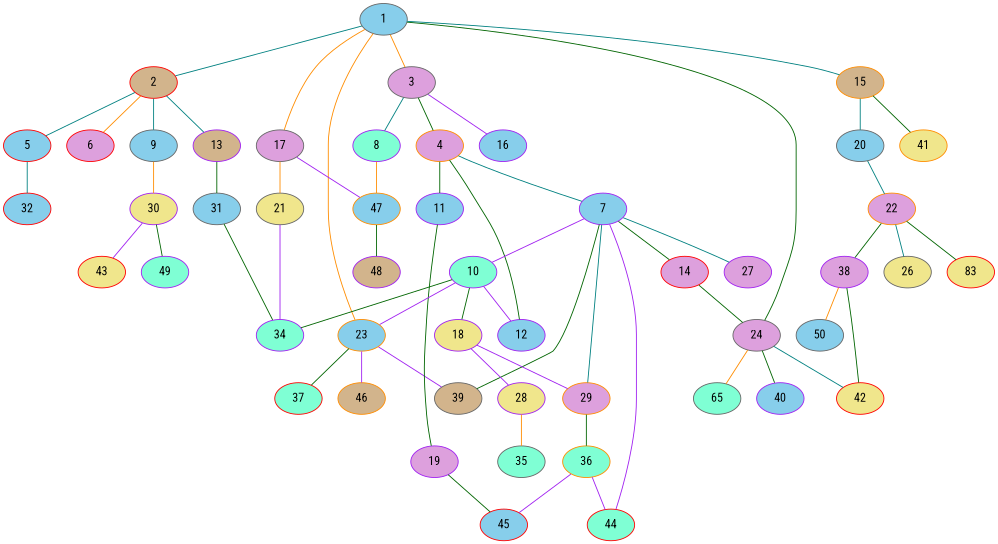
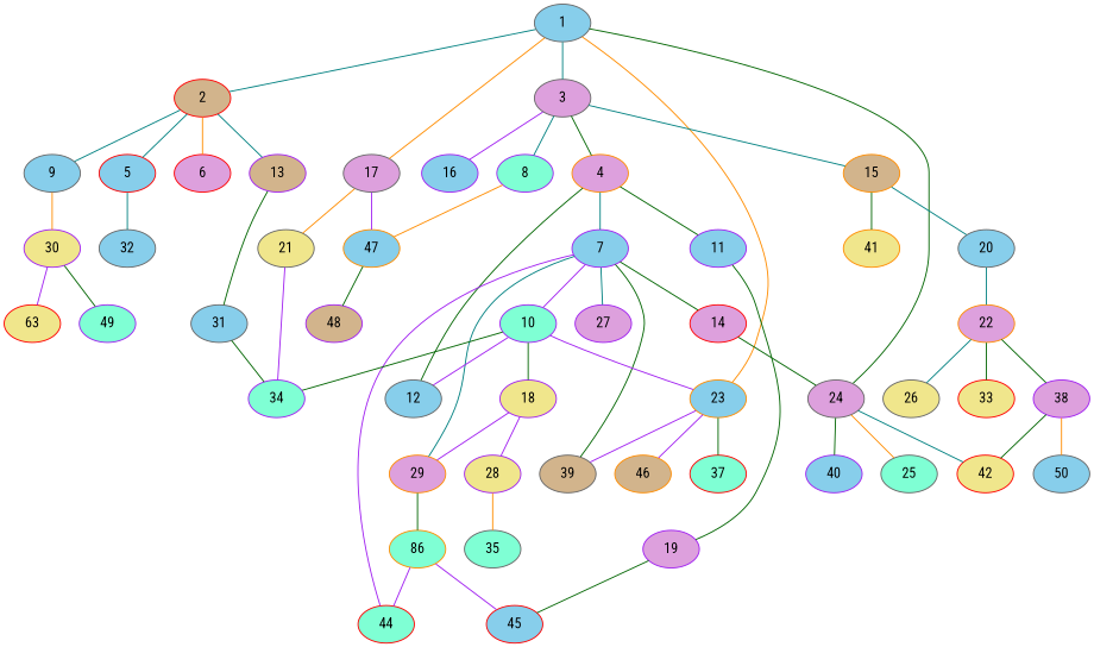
  graph {
    fontname="Roboto Condensed"
    node [color=purple fillcolor=skyblue fontname="Roboto Condensed" style=filled]
    edge [color=darkgreen fontname="Roboto Condensed"]
    1 [color=gray40]
    2 [color=red fillcolor=tan]
    3 [color=gray40 fillcolor=plum]
    17 [color=gray40 fillcolor=plum]
    23 [color=darkorange]
    24 [color=gray40 fillcolor=plum]
    5 [color=red]
    6 [color=red fillcolor=plum]
    9 [color=gray40]
    13 [fillcolor=tan]
    4 [color=darkorange fillcolor=plum]
    8 [fillcolor=aquamarine]
    15 [color=darkorange fillcolor=tan]
    16
    47 [color=darkorange]
    21 [color=gray40 fillcolor=khaki]
    39 [color=gray40 fillcolor=tan]
    37 [color=red fillcolor=aquamarine]
    46 [color=darkorange fillcolor=tan]
-   25 [color=gray40 fillcolor=aquamarine label=65]
+   25 [color=gray40 fillcolor=aquamarine]
    40
    42 [color=red fillcolor=khaki]
-   32 [color=red]
+   32 [color=gray40]
    30 [fillcolor=khaki]
    31 [color=gray40]
    7
    11
-   12
+   12 [color=gray40]
    20 [color=gray40]
    41 [color=darkorange fillcolor=khaki]
    10 [fillcolor=aquamarine]
    14 [color=red fillcolor=plum]
    27 [fillcolor=plum]
    29 [color=darkorange fillcolor=plum]
    44 [color=red fillcolor=aquamarine]
    19 [fillcolor=plum]
    18 [fillcolor=khaki]
    34 [fillcolor=aquamarine]
-   36 [color=darkorange fillcolor=aquamarine]
+   36 [color=darkorange fillcolor=aquamarine label=86]
    48 [fillcolor=tan]
-   43 [color=red fillcolor=khaki]
+   43 [color=red fillcolor=khaki label=63]
    49 [fillcolor=aquamarine]
    28 [fillcolor=khaki]
    45 [color=red]
    22 [color=darkorange fillcolor=plum]
    35 [color=gray40 fillcolor=aquamarine]
    26 [color=gray40 fillcolor=khaki]
-   33 [color=red fillcolor=khaki label=83]
+   33 [color=red fillcolor=khaki]
    38 [fillcolor=plum]
    50 [color=gray40]
    1 -- 2 [color=teal]
-   1 -- 3 [color=darkorange]
+   1 -- 3 [color=teal]
    1 -- 17 [color=darkorange]
    1 -- 23 [color=darkorange]
    1 -- 24
    2 -- 5 [color=teal]
    2 -- 6 [color=darkorange]
    2 -- 9 [color=teal]
    2 -- 13 [color=teal]
    3 -- 4
    3 -- 8 [color=teal]
-   1 -- 15 [color=teal]
+   3 -- 15 [color=teal]
    3 -- 16 [color=purple]
    17 -- 47 [color=purple]
    17 -- 21 [color=darkorange]
    23 -- 39 [color=purple]
    23 -- 37
    23 -- 46 [color=purple]
    24 -- 25 [color=darkorange]
    24 -- 40
    24 -- 42 [color=teal]
    5 -- 32 [color=teal]
    9 -- 30 [color=darkorange]
    13 -- 31
    4 -- 7 [color=teal]
    4 -- 11
    4 -- 12
    8 -- 47 [color=darkorange]
    15 -- 20 [color=teal]
    15 -- 41
    47 -- 48
    21 -- 34 [color=purple]
    30 -- 43 [color=purple]
    30 -- 49
    31 -- 34
    7 -- 39
    7 -- 10 [color=purple]
    7 -- 14
    7 -- 27 [color=teal]
    7 -- 29 [color=teal]
    7 -- 44 [color=purple]
    11 -- 19
    20 -- 22 [color=teal]
    10 -- 23 [color=purple]
    10 -- 12 [color=purple]
    10 -- 18
    10 -- 34
    14 -- 24
    29 -- 36
    19 -- 45
    18 -- 29 [color=purple]
    18 -- 28 [color=purple]
    36 -- 44 [color=purple]
    36 -- 45 [color=purple]
    28 -- 35 [color=darkorange]
    22 -- 26 [color=teal]
    22 -- 33
    22 -- 38
    38 -- 42
    38 -- 50 [color=darkorange]
  }
